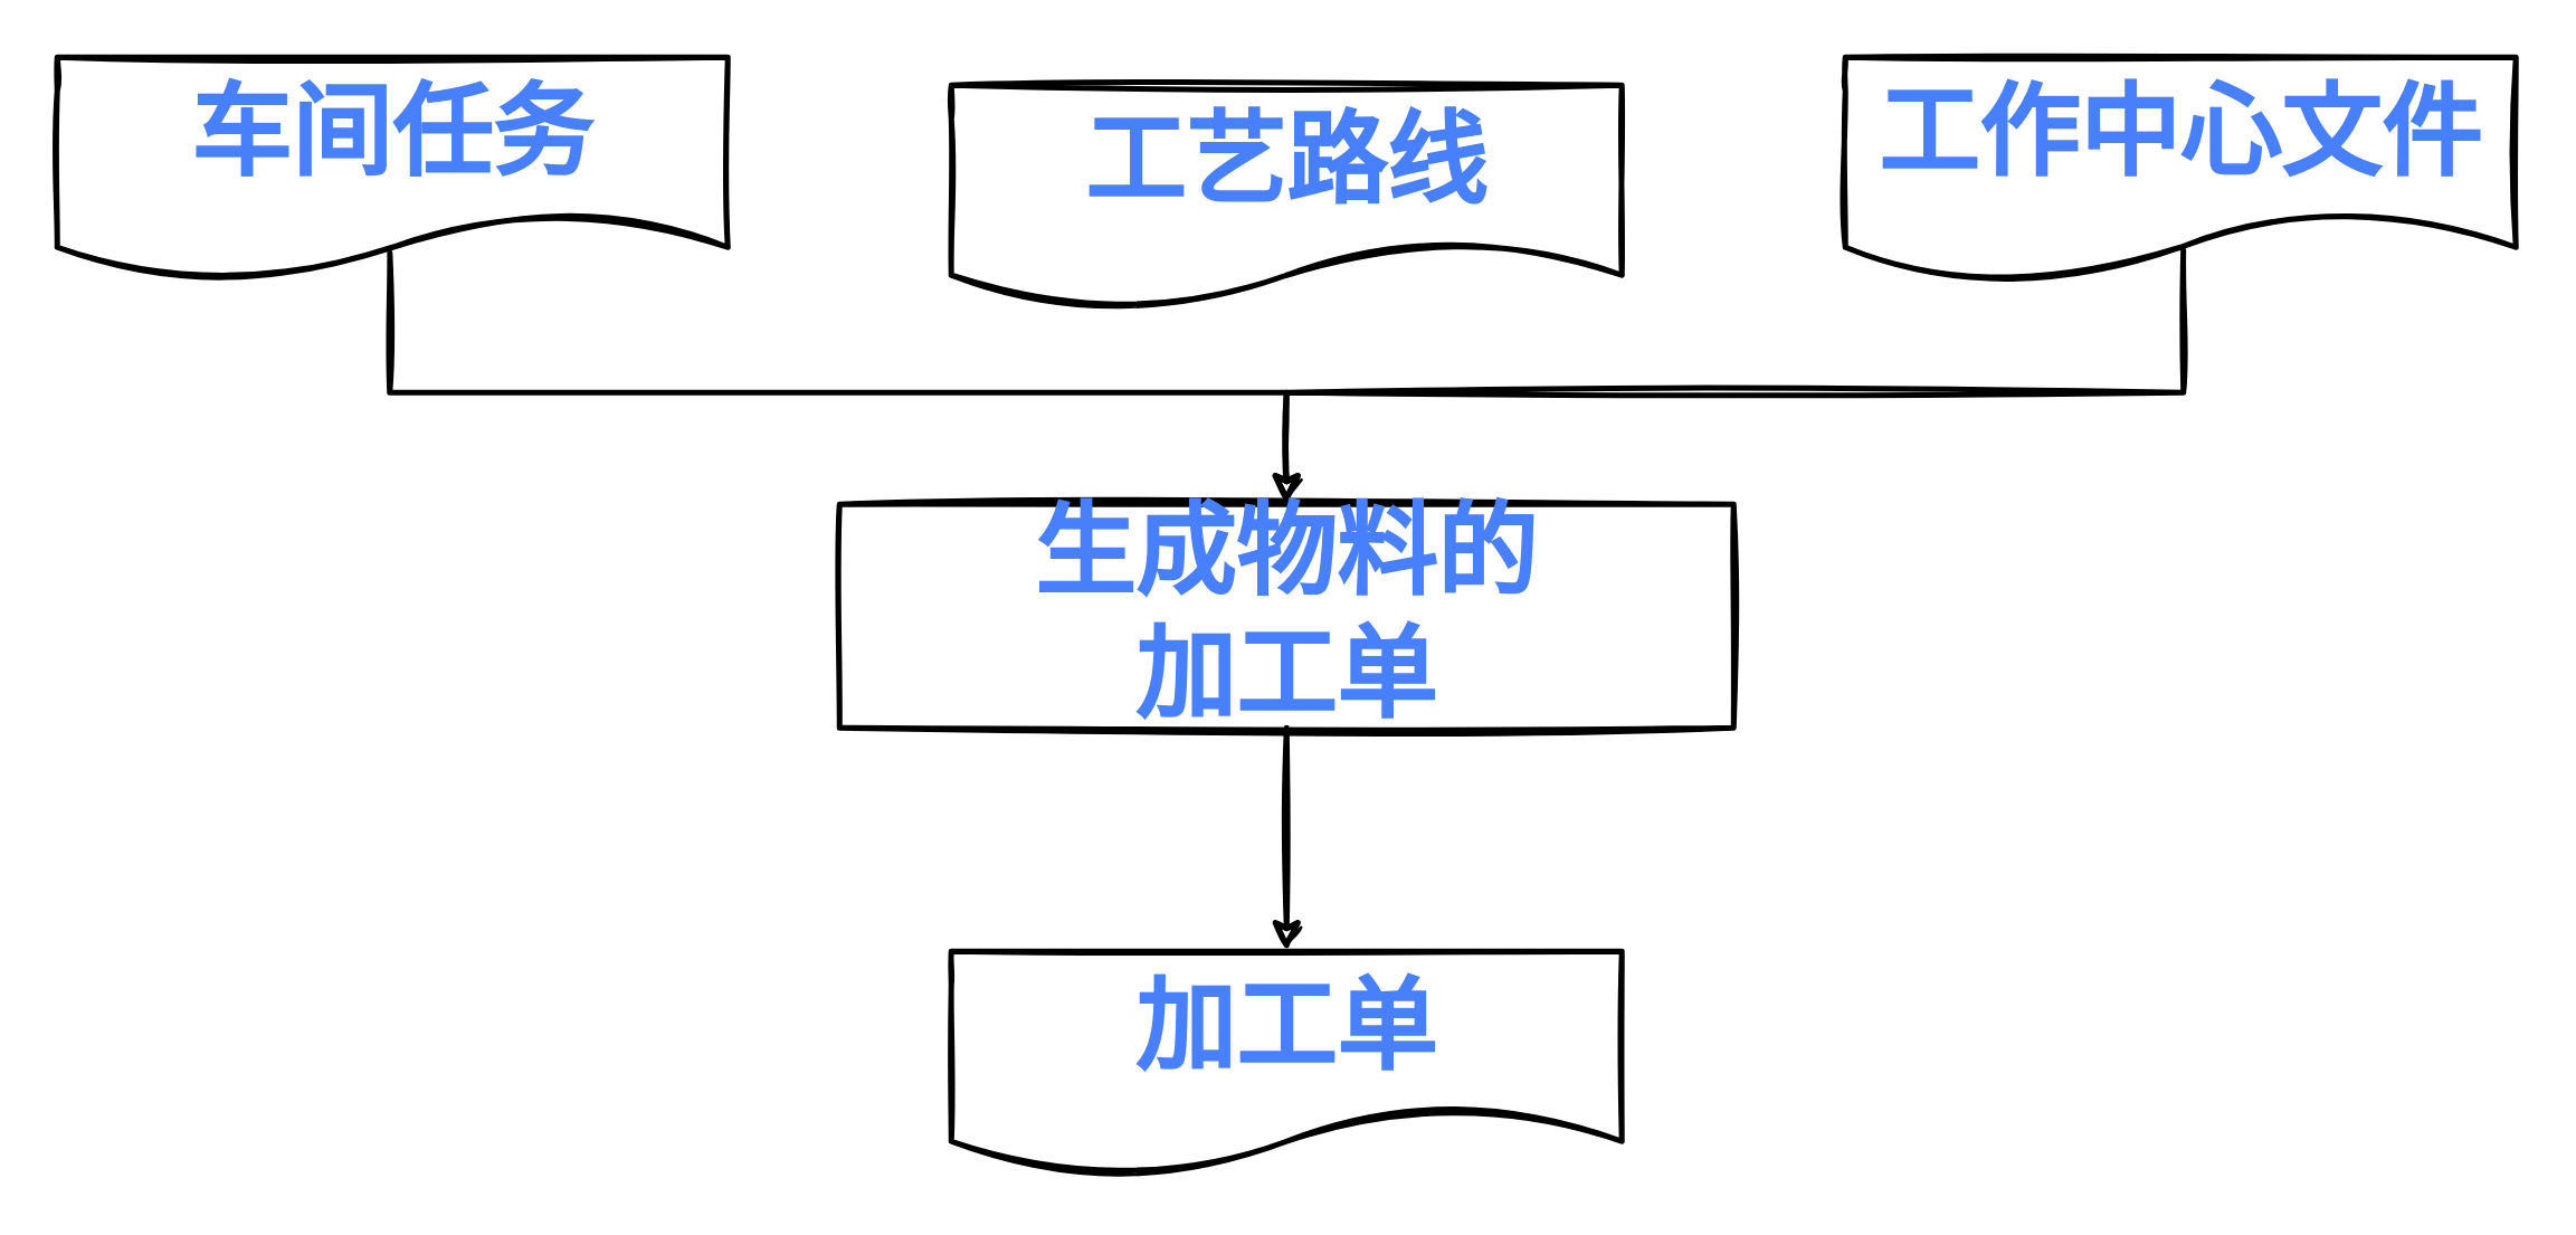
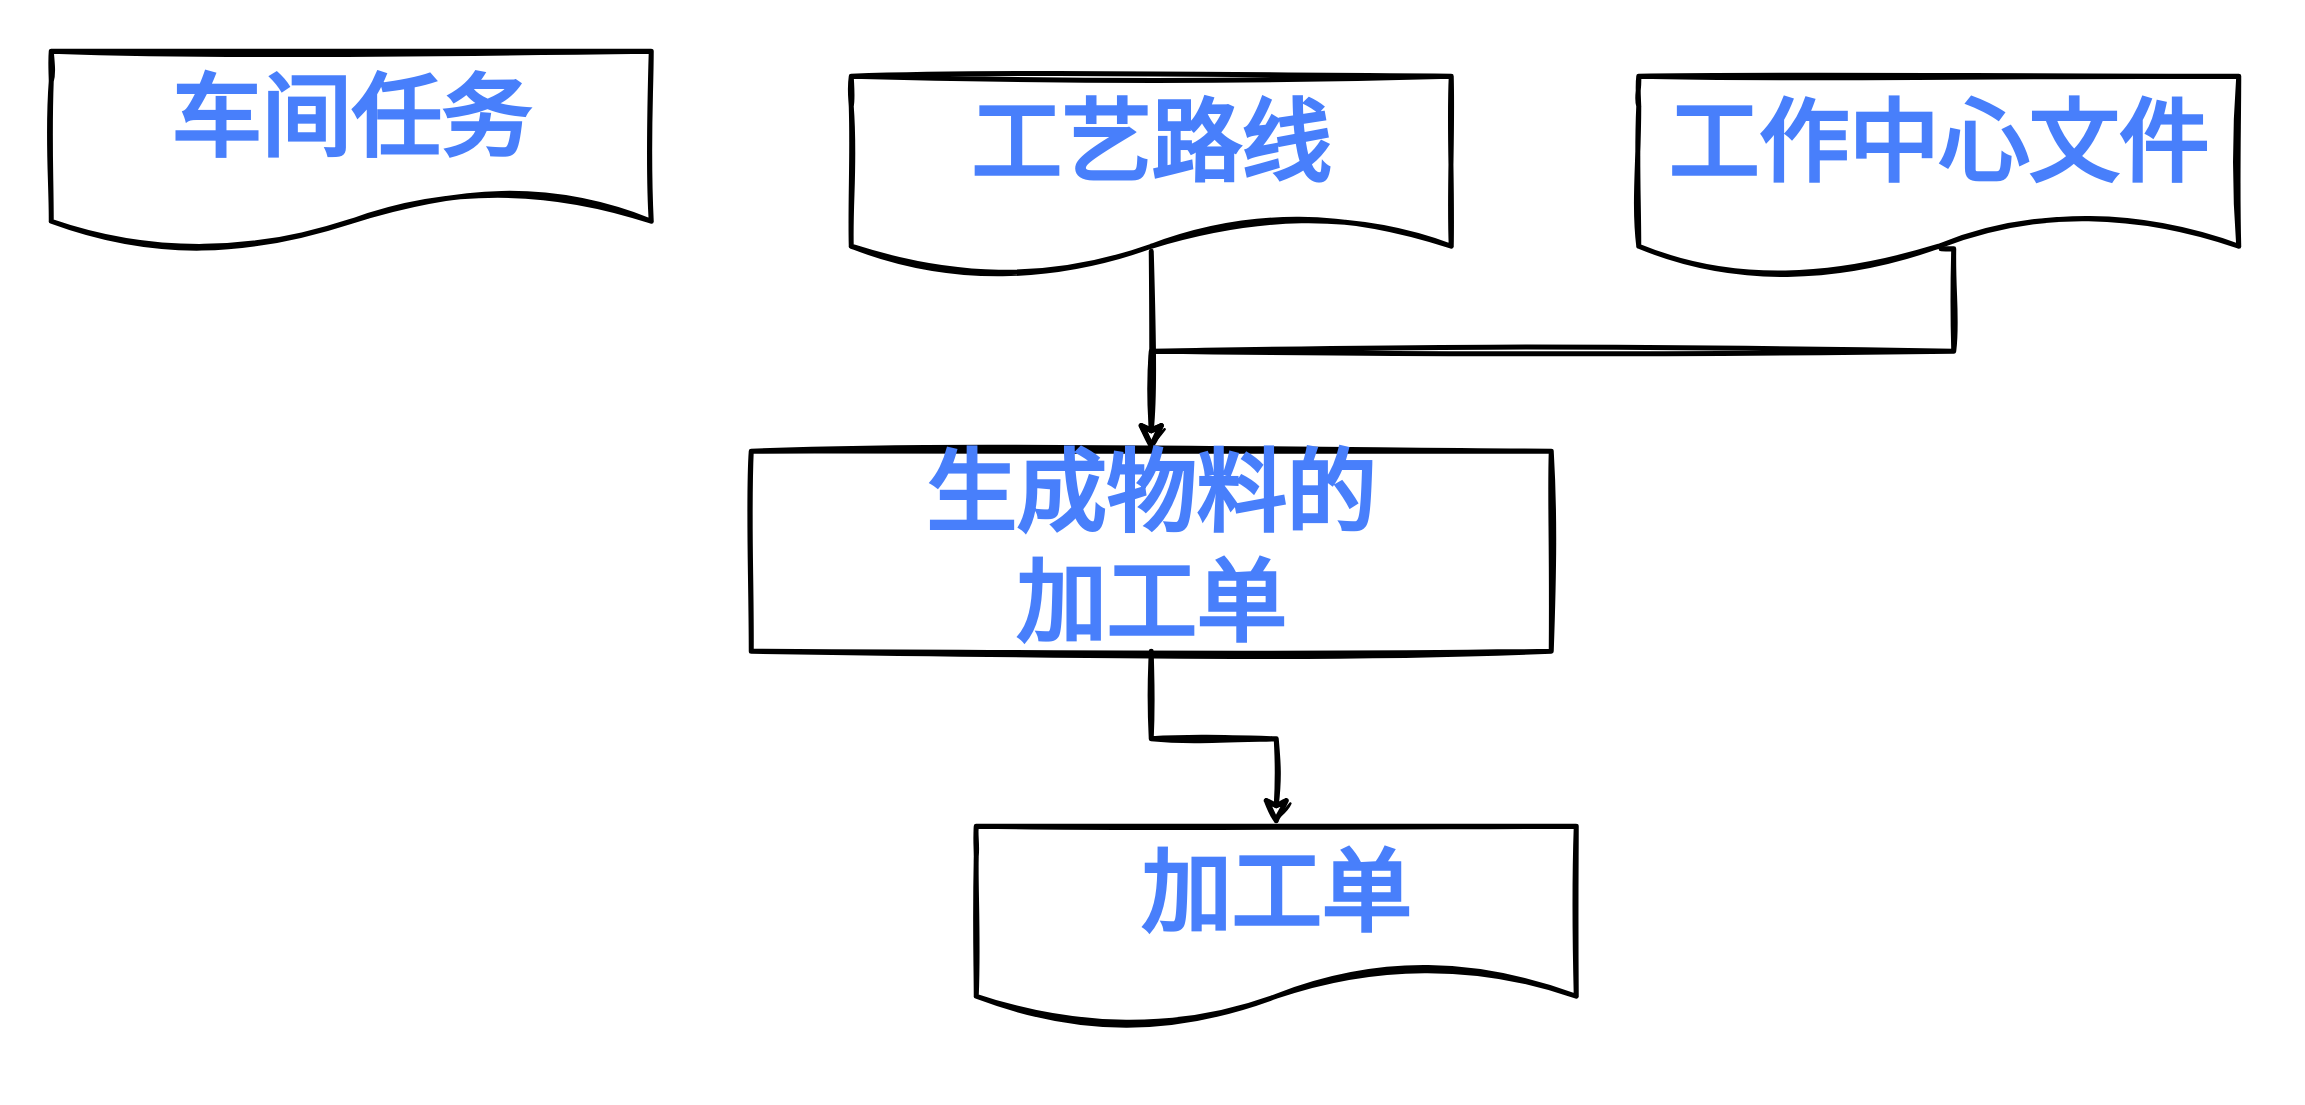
  <mxCell id="0" />
  <mxCell id="1" parent="0" />
  <mxCell id="2" value="" style="group" vertex="1" connectable="0" parent="1"><mxGeometry x="20" y="20" width="880" height="400" as="geometry" /></mxCell>
  <mxCell id="3" value="&lt;font face=&quot;FZJingLeiS-R-GB&quot; size=&quot;1&quot; color=&quot;#487ffb&quot;&gt;&lt;b style=&quot;font-size: 36px&quot;&gt;车间任务&lt;/b&gt;&lt;/font&gt;" style="shape=document;whiteSpace=wrap;html=1;boundedLbl=1;fillColor=none;strokeWidth=2;sketch=1;" vertex="1" parent="2"><mxGeometry width="240" height="80" as="geometry" /></mxCell>
  <mxCell id="4" value="&lt;font face=&quot;FZJingLeiS-R-GB&quot; size=&quot;1&quot; color=&quot;#487ffb&quot;&gt;&lt;b style=&quot;font-size: 36px&quot;&gt;工艺路线&lt;/b&gt;&lt;/font&gt;" style="shape=document;whiteSpace=wrap;html=1;boundedLbl=1;fillColor=none;strokeWidth=2;sketch=1;" vertex="1" parent="2"><mxGeometry x="320" y="10" width="240" height="80" as="geometry" /></mxCell>
- <mxCell id="5" value="&lt;font face=&quot;FZJingLeiS-R-GB&quot; size=&quot;1&quot; color=&quot;#487ffb&quot;&gt;&lt;b style=&quot;font-size: 36px&quot;&gt;工作中心文件&lt;/b&gt;&lt;/font&gt;" style="shape=document;whiteSpace=wrap;html=1;boundedLbl=1;fillColor=none;strokeWidth=2;sketch=1;" vertex="1" parent="2"><mxGeometry x="640" width="240" height="80" as="geometry" /></mxCell>
+ <mxCell id="5" value="&lt;font face=&quot;FZJingLeiS-R-GB&quot; size=&quot;1&quot; color=&quot;#487ffb&quot;&gt;&lt;b style=&quot;font-size: 36px&quot;&gt;工作中心文件&lt;/b&gt;&lt;/font&gt;" style="shape=document;whiteSpace=wrap;html=1;boundedLbl=1;fillColor=none;strokeWidth=2;sketch=1;" vertex="1" parent="2"><mxGeometry x="635" y="10" width="240" height="80" as="geometry" /></mxCell>
+ <mxCell id="6" style="edgeStyle=orthogonalEdgeStyle;rounded=0;orthogonalLoop=1;jettySize=auto;html=1;exitX=0.5;exitY=0;exitDx=0;exitDy=0;entryX=0.5;entryY=0.875;entryDx=0;entryDy=0;entryPerimeter=0;strokeWidth=2;sketch=1;startArrow=classic;startFill=1;endArrow=none;endFill=0;" edge="1" parent="2" source="9" target="4"><mxGeometry relative="1" as="geometry" /></mxCell>
  <mxCell id="7" style="edgeStyle=orthogonalEdgeStyle;rounded=0;sketch=1;orthogonalLoop=1;jettySize=auto;html=1;exitX=0.5;exitY=0;exitDx=0;exitDy=0;entryX=0.504;entryY=0.863;entryDx=0;entryDy=0;entryPerimeter=0;startArrow=classic;startFill=1;endArrow=none;endFill=0;strokeWidth=2;" edge="1" parent="2" source="9" target="5"><mxGeometry relative="1" as="geometry"><Array as="points"><mxPoint x="440" y="120" /><mxPoint x="761" y="120" /></Array></mxGeometry></mxCell>
- <mxCell id="8" style="edgeStyle=orthogonalEdgeStyle;rounded=0;sketch=1;orthogonalLoop=1;jettySize=auto;html=1;exitX=0.5;exitY=0;exitDx=0;exitDy=0;entryX=0.496;entryY=0.875;entryDx=0;entryDy=0;entryPerimeter=0;startArrow=classic;startFill=1;endArrow=none;endFill=0;strokeWidth=2;" edge="1" parent="2" source="9" target="3"><mxGeometry relative="1" as="geometry"><Array as="points"><mxPoint x="440" y="120" /><mxPoint x="119" y="120" /></Array></mxGeometry></mxCell>
  <mxCell id="9" value="&lt;b&gt;生成物料的&lt;br&gt;加工单&lt;/b&gt;" style="rounded=0;whiteSpace=wrap;html=1;sketch=1;fontFamily=FZJingLeiS-R-GB;fontSize=36;fontColor=#487FFB;strokeWidth=2;fillColor=none;" vertex="1" parent="2"><mxGeometry x="280" y="160" width="320" height="80" as="geometry" /></mxCell>
- <mxCell id="10" value="&lt;font face=&quot;FZJingLeiS-R-GB&quot; size=&quot;1&quot; color=&quot;#487ffb&quot;&gt;&lt;b style=&quot;font-size: 36px&quot;&gt;加工单&lt;/b&gt;&lt;/font&gt;" style="shape=document;whiteSpace=wrap;html=1;boundedLbl=1;fillColor=none;strokeWidth=2;sketch=1;" vertex="1" parent="2"><mxGeometry x="320" y="320" width="240" height="80" as="geometry" /></mxCell>
+ <mxCell id="10" value="&lt;font face=&quot;FZJingLeiS-R-GB&quot; size=&quot;1&quot; color=&quot;#487ffb&quot;&gt;&lt;b style=&quot;font-size: 36px&quot;&gt;加工单&lt;/b&gt;&lt;/font&gt;" style="shape=document;whiteSpace=wrap;html=1;boundedLbl=1;fillColor=none;strokeWidth=2;sketch=1;" vertex="1" parent="2"><mxGeometry x="370" y="310" width="240" height="80" as="geometry" /></mxCell>
  <mxCell id="11" style="edgeStyle=orthogonalEdgeStyle;rounded=0;sketch=1;orthogonalLoop=1;jettySize=auto;html=1;exitX=0.5;exitY=1;exitDx=0;exitDy=0;entryX=0.5;entryY=0;entryDx=0;entryDy=0;strokeWidth=2;" edge="1" parent="2" source="9" target="10"><mxGeometry relative="1" as="geometry" /></mxCell>
